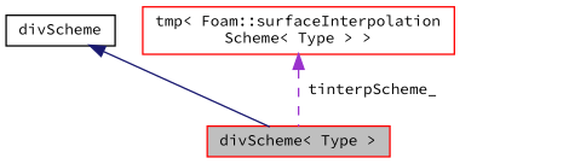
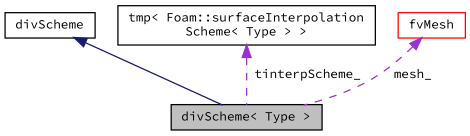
  digraph {
    fontname="Source Code Pro"
    node [color=black fontname="Source Code Pro" fontsize=10 shape=record]
    edge [color=darkorchid3 dir=back fontname="Source Code Pro" fontsize=10 labelfontname=FreeSans labelfontsize=10 style=dashed]
-   n1 [color=red fillcolor=grey75 fontcolor=black height=0.2 label="divScheme\< Type \>" style=filled width=0.4]
+   n1 [fillcolor=grey75 fontcolor=black height=0.2 label="divScheme\< Type \>" style=filled width=0.4]
    n2 [height=0.2 label=divScheme width=0.4]
-   n3 [color=red height=0.2 label="tmp\< Foam::surfaceInterpolation\lScheme\< Type \> \>" width=0.4]
+   n3 [height=0.2 label="tmp\< Foam::surfaceInterpolation\lScheme\< Type \> \>" width=0.4]
+   n4 [color=red height=0.2 label=fvMesh width=0.4]
    n2 -> n1 [color=midnightblue style=solid]
    n3 -> n1 [label=" tinterpScheme_"]
+   n4 -> n1 [label=" mesh_"]
  }
